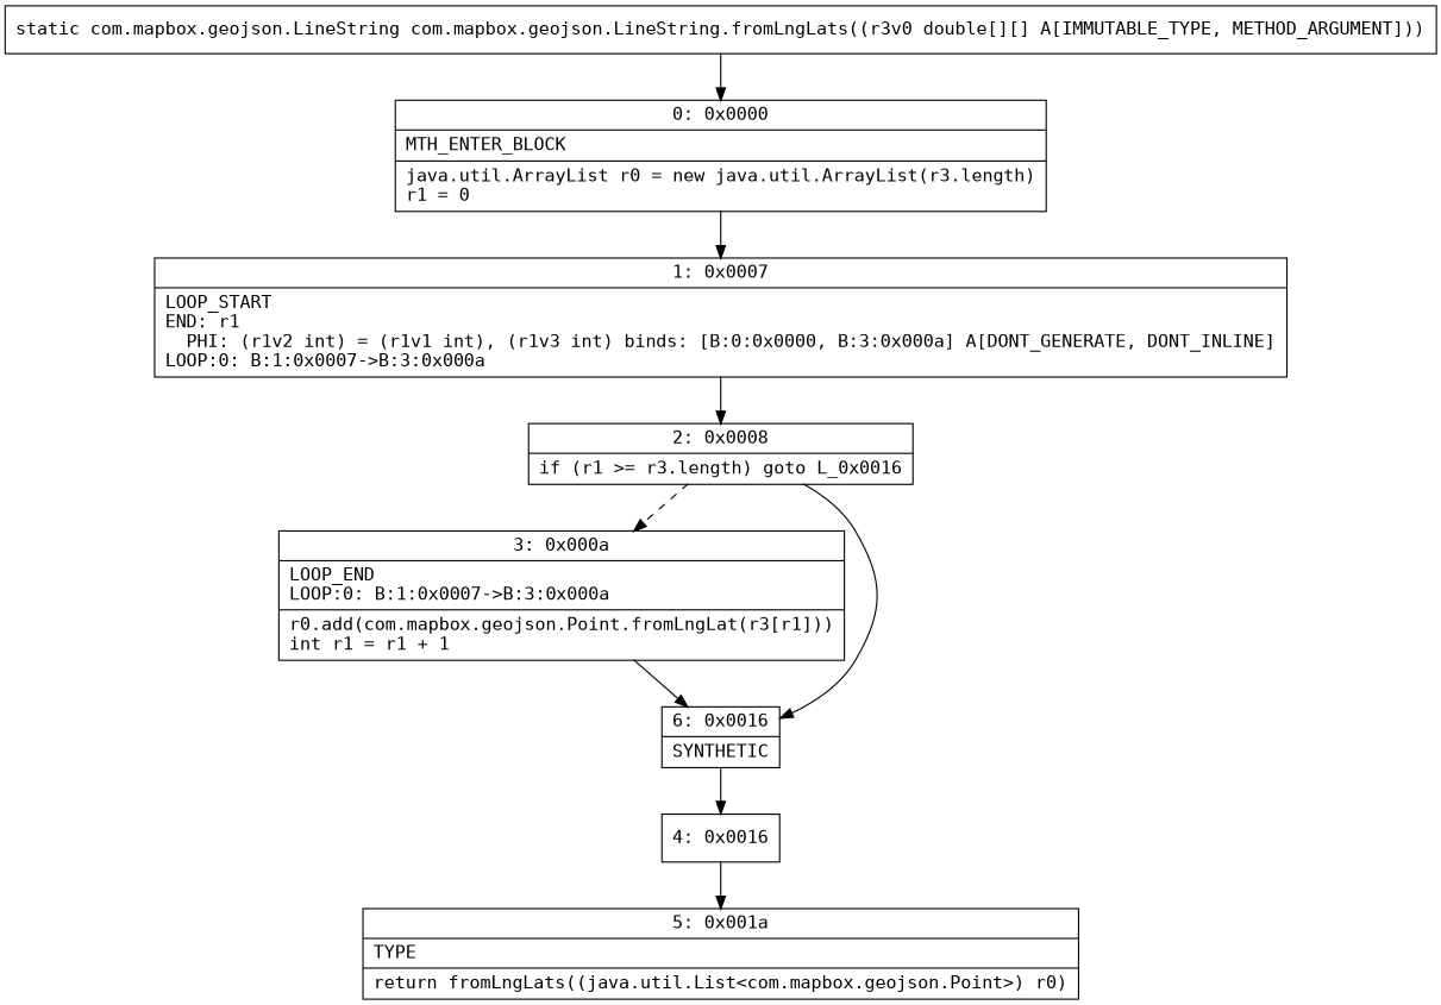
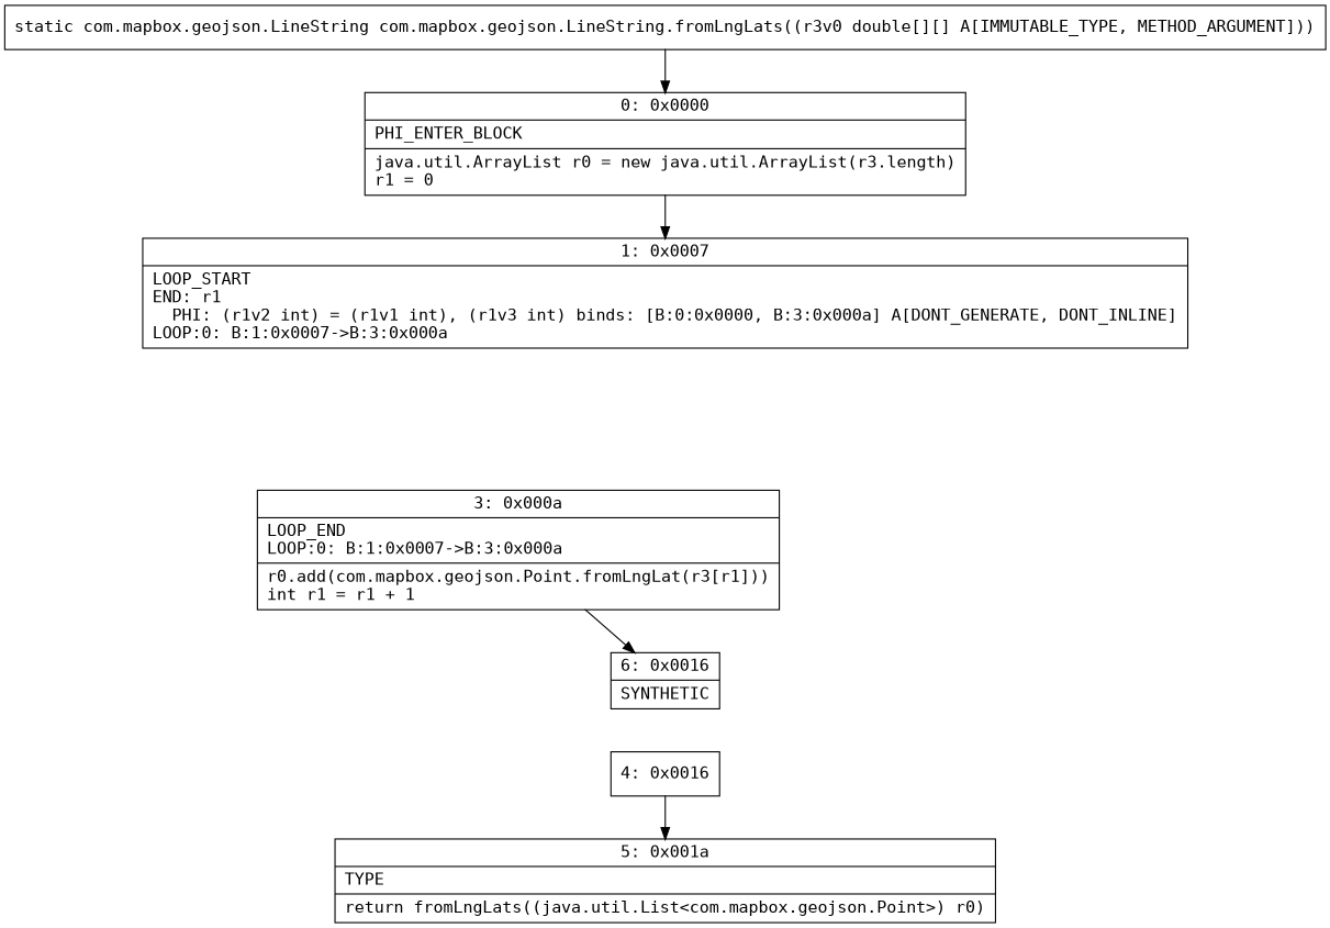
  digraph {
    fontname="DejaVu Sans Mono"
    node [fontname="DejaVu Sans Mono" shape=record]
    edge [fontname="DejaVu Sans Mono"]
-   n1 [label="{0\:\ 0x0000|MTH_ENTER_BLOCK\l|java.util.ArrayList r0 = new java.util.ArrayList(r3.length)\lr1 = 0\l}"]
+   n1 [label="{0\:\ 0x0000|PHI_ENTER_BLOCK\l|java.util.ArrayList r0 = new java.util.ArrayList(r3.length)\lr1 = 0\l}"]
    n2 [label="{1\:\ 0x0007|LOOP_START\lEND: r1 \l  PHI: (r1v2 int) = (r1v1 int), (r1v3 int) binds: [B:0:0x0000, B:3:0x000a] A[DONT_GENERATE, DONT_INLINE]\lLOOP:0: B:1:0x0007\-\>B:3:0x000a\l}"]
-   n3 [label="{2\:\ 0x0008|if (r1 \>= r3.length) goto L_0x0016\l}"]
    n4 [label="{3\:\ 0x000a|LOOP_END\lLOOP:0: B:1:0x0007\-\>B:3:0x000a\l|r0.add(com.mapbox.geojson.Point.fromLngLat(r3[r1]))\lint r1 = r1 + 1\l}"]
    n5 [label="{6\:\ 0x0016|SYNTHETIC\l}"]
    n6 [label="{4\:\ 0x0016}"]
    n7 [label="{5\:\ 0x001a|TYPE\l|return fromLngLats((java.util.List\<com.mapbox.geojson.Point\>) r0)\l}"]
    n8 [label="{static com.mapbox.geojson.LineString com.mapbox.geojson.LineString.fromLngLats((r3v0 double[][] A[IMMUTABLE_TYPE, METHOD_ARGUMENT])) }"]
    n1 -> n2
-   n2 -> n3
-   n3 -> n4 [style=dashed]
-   n3 -> n5
    n4 -> n5
-   n5 -> n6
    n6 -> n7
    n8 -> n1
  }
